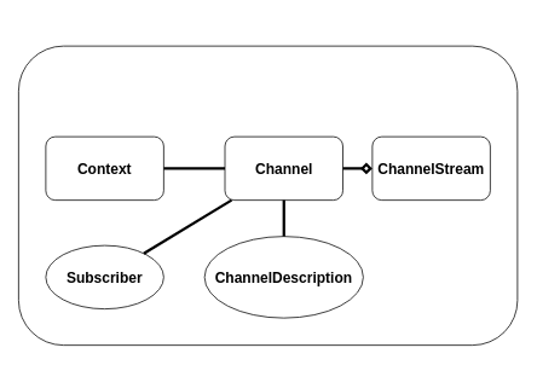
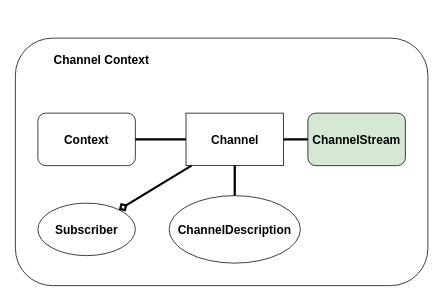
  <mxCell id="0" />
  <mxCell id="1" parent="0" />
  <mxCell id="2" value="" style="group" parent="1" vertex="1" connectable="0"><mxGeometry x="20" y="20" width="550" height="360" as="geometry" /></mxCell>
  <mxCell id="3" value="" style="rounded=1;whiteSpace=wrap;html=1;fontSize=14;container=0;" parent="2" vertex="1"><mxGeometry y="30" width="550" height="330" as="geometry" /></mxCell>
- <mxCell id="5" value="&lt;font color=&quot;#000000&quot;&gt;&lt;b&gt;Channel&lt;/b&gt;&lt;/font&gt;" style="rounded=1;whiteSpace=wrap;html=1;fontSize=16;fontColor=#FFFFFF;" parent="2" vertex="1"><mxGeometry x="227.5" y="130" width="130" height="70" as="geometry" /></mxCell>
- <mxCell id="6" value="&lt;font color=&quot;#000000&quot;&gt;&lt;b&gt;ChannelStream&lt;/b&gt;&lt;/font&gt;" style="rounded=1;whiteSpace=wrap;html=1;fontSize=16;fontColor=#FFFFFF;" parent="2" vertex="1"><mxGeometry x="390" y="130" width="130" height="70" as="geometry" /></mxCell>
- <mxCell id="7" style="edgeStyle=none;html=1;strokeColor=default;strokeWidth=3;fontSize=16;fontColor=#000000;endArrow=diamond;endFill=0;" parent="2" source="5" target="6" edge="1"><mxGeometry relative="1" as="geometry" /></mxCell>
+ <mxCell id="4" value="&lt;font style=&quot;font-size: 16px;&quot;&gt;&lt;b&gt;Channel Context&lt;/b&gt;&lt;/font&gt;" style="text;html=1;strokeColor=none;fillColor=none;align=center;verticalAlign=middle;whiteSpace=wrap;rounded=0;fontSize=14;container=0;" parent="2" vertex="1"><mxGeometry x="15" y="44" width="200" height="30" as="geometry" /></mxCell>
+ <mxCell id="5" value="&lt;font color=&quot;#000000&quot;&gt;&lt;b&gt;Channel&lt;/b&gt;&lt;/font&gt;" style="whiteSpace=wrap;html=1;fontSize=16;fontColor=#FFFFFF;rounded=0;" parent="2" vertex="1"><mxGeometry x="227.5" y="130" width="130" height="70" as="geometry" /></mxCell>
+ <mxCell id="6" value="&lt;font color=&quot;#000000&quot;&gt;&lt;b&gt;ChannelStream&lt;/b&gt;&lt;/font&gt;" style="rounded=1;whiteSpace=wrap;html=1;fontSize=16;fontColor=#FFFFFF;fillColor=#d5e8d4;" parent="2" vertex="1"><mxGeometry x="390" y="130" width="130" height="70" as="geometry" /></mxCell>
+ <mxCell id="7" style="edgeStyle=none;html=1;strokeColor=default;strokeWidth=3;fontSize=16;fontColor=#000000;endArrow=none;endFill=0;" parent="2" source="5" target="6" edge="1"><mxGeometry relative="1" as="geometry" /></mxCell>
  <mxCell id="8" value="&lt;font color=&quot;#000000&quot;&gt;&lt;b&gt;ChannelDescription&lt;/b&gt;&lt;/font&gt;" style="ellipse;whiteSpace=wrap;html=1;fontSize=16;fontColor=#FFFFFF;" parent="2" vertex="1"><mxGeometry x="205" y="240" width="175" height="90" as="geometry" /></mxCell>
  <mxCell id="9" style="edgeStyle=none;html=1;strokeColor=default;strokeWidth=3;fontSize=16;fontColor=#000000;endArrow=none;endFill=0;" parent="2" source="5" target="8" edge="1"><mxGeometry relative="1" as="geometry" /></mxCell>
  <mxCell id="10" value="&lt;font color=&quot;#000000&quot;&gt;&lt;b&gt;Context&lt;/b&gt;&lt;/font&gt;" style="rounded=1;whiteSpace=wrap;html=1;fontSize=16;fontColor=#FFFFFF;" parent="2" vertex="1"><mxGeometry x="30" y="130" width="130" height="70" as="geometry" /></mxCell>
  <mxCell id="11" style="edgeStyle=none;html=1;strokeColor=default;strokeWidth=3;fontSize=16;fontColor=#000000;endArrow=none;endFill=0;" parent="2" source="5" target="10" edge="1"><mxGeometry relative="1" as="geometry" /></mxCell>
  <mxCell id="12" value="&lt;font color=&quot;#000000&quot;&gt;&lt;b&gt;Subscriber&lt;/b&gt;&lt;/font&gt;" style="ellipse;whiteSpace=wrap;html=1;fontSize=16;fontColor=#FFFFFF;" parent="2" vertex="1"><mxGeometry x="30" y="250" width="130" height="70" as="geometry" /></mxCell>
- <mxCell id="13" style="edgeStyle=none;html=1;strokeColor=default;strokeWidth=3;fontSize=16;fontColor=#000000;endArrow=none;endFill=0;" parent="2" source="5" target="12" edge="1"><mxGeometry relative="1" as="geometry" /></mxCell>
+ <mxCell id="13" style="edgeStyle=none;html=1;strokeColor=default;strokeWidth=3;fontSize=16;fontColor=#000000;endArrow=diamond;endFill=0;" parent="2" source="5" target="12" edge="1"><mxGeometry relative="1" as="geometry" /></mxCell>
